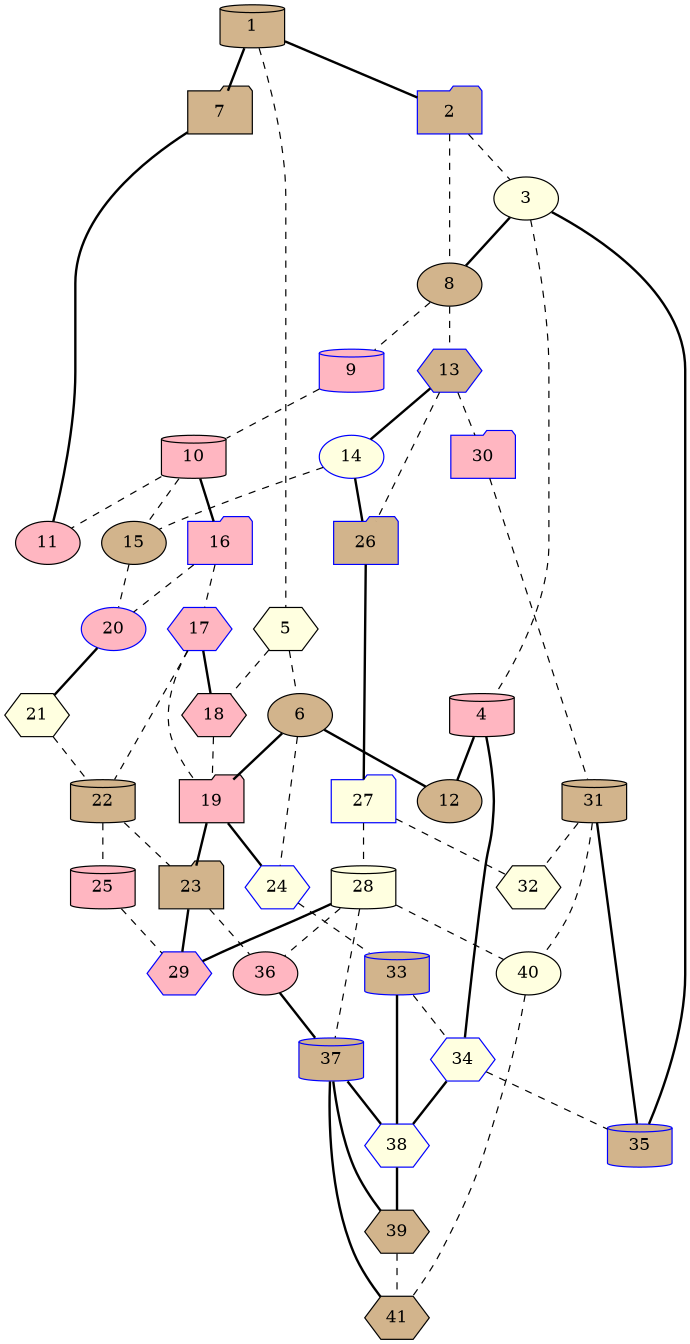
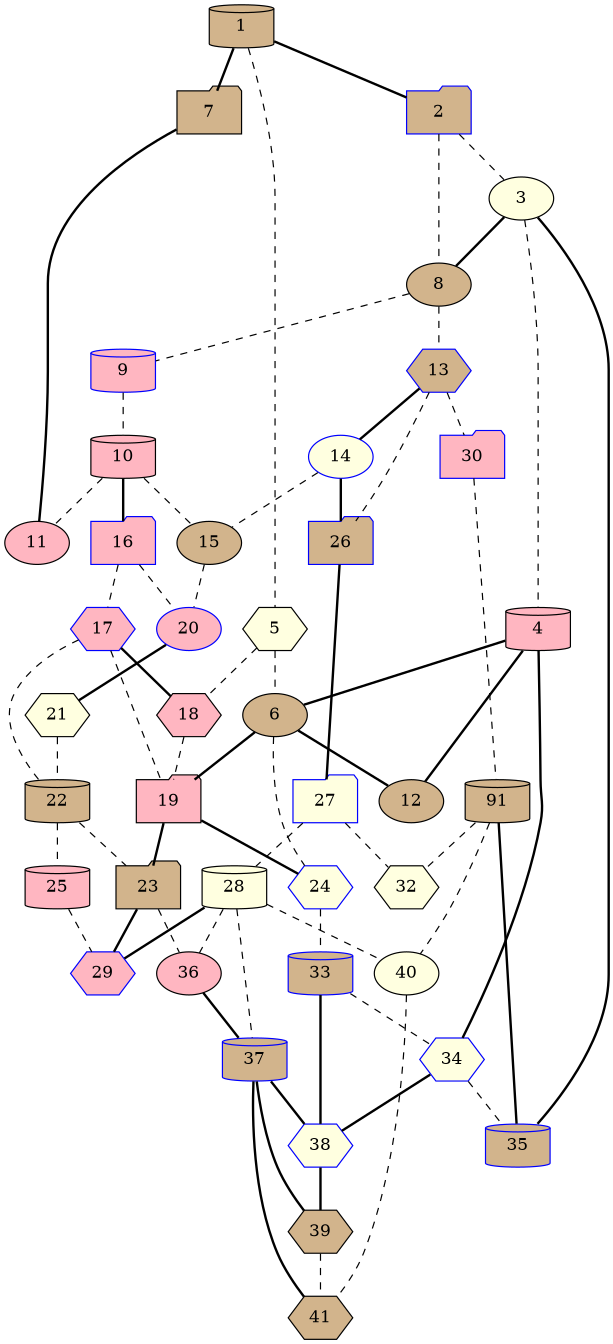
  graph {
    node [color=black fillcolor=tan shape=hexagon style=filled]
    edge [style=dashed weight=1.0]
    1 [shape=cylinder]
    2 [color=blue shape=folder]
    5 [fillcolor=lightyellow]
    7 [shape=folder]
    3 [fillcolor=lightyellow shape=ellipse]
    8 [shape=ellipse]
    6 [shape=ellipse]
    18 [fillcolor=lightpink]
    11 [fillcolor=lightpink shape=ellipse]
    4 [fillcolor=lightpink shape=cylinder]
    35 [color=blue shape=cylinder]
    9 [color=blue fillcolor=lightpink shape=cylinder]
    13 [color=blue]
    12 [shape=ellipse]
    34 [color=blue fillcolor=lightyellow]
    19 [fillcolor=lightpink shape=folder]
    24 [color=blue fillcolor=lightyellow]
    38 [color=blue fillcolor=lightyellow]
    23 [shape=folder]
    33 [color=blue shape=cylinder]
    10 [fillcolor=lightpink shape=cylinder]
    14 [color=blue fillcolor=lightyellow shape=ellipse]
    26 [color=blue shape=folder]
    30 [color=blue fillcolor=lightpink shape=folder]
    15 [shape=ellipse]
    16 [color=blue fillcolor=lightpink shape=folder]
    20 [color=blue fillcolor=lightpink shape=ellipse]
    17 [color=blue fillcolor=lightpink]
    27 [color=blue fillcolor=lightyellow shape=folder]
-   31 [shape=cylinder]
+   31 [shape=cylinder label=91]
    21 [fillcolor=lightyellow]
    22 [shape=cylinder]
    25 [fillcolor=lightpink shape=cylinder]
    29 [color=blue fillcolor=lightpink]
    36 [fillcolor=lightpink shape=ellipse]
    37 [color=blue shape=cylinder]
    28 [fillcolor=lightyellow shape=cylinder]
    32 [fillcolor=lightyellow]
    40 [fillcolor=lightyellow shape=ellipse]
    39
    41
    1 -- 2 [style=bold]
    1 -- 5
    1 -- 7 [style=bold weight=2.0]
    2 -- 3
    2 -- 8
    5 -- 6
    5 -- 18
    7 -- 11 [style=bold]
    3 -- 8 [style=bold]
    3 -- 4
    3 -- 35 [style=bold]
    8 -- 9
    8 -- 13 [weight=2.0]
    6 -- 12 [style=bold]
    6 -- 19 [style=bold]
    6 -- 24
    18 -- 19
+   4 -- 6 [style=bold]
    4 -- 12 [style=bold weight=2.0]
    4 -- 34 [style=bold]
    9 -- 10 [weight=2.0]
    13 -- 14 [style=bold]
    13 -- 26
    13 -- 30 [weight=2.0]
    34 -- 35
    34 -- 38 [style=bold]
    19 -- 24 [style=bold]
    19 -- 23 [style=bold weight=2.0]
    24 -- 33
    38 -- 39 [style=bold weight=3.0]
    23 -- 29 [style=bold]
    23 -- 36
    33 -- 34
    33 -- 38 [style=bold]
    10 -- 11 [weight=2.0]
    10 -- 15
    10 -- 16 [style=bold]
    14 -- 26 [style=bold weight=2.0]
    14 -- 15
    26 -- 27 [style=bold weight=2.0]
    30 -- 31 [weight=2.0]
    15 -- 20
    16 -- 20
    16 -- 17
    20 -- 21 [style=bold]
    17 -- 18 [style=bold]
    17 -- 19
    17 -- 22
    27 -- 28 [weight=2.0]
    27 -- 32 [weight=2.0]
    31 -- 35 [style=bold weight=2.0]
    31 -- 32
    31 -- 40
    21 -- 22 [weight=2.0]
    22 -- 23
    22 -- 25 [weight=2.0]
    25 -- 29
    36 -- 37 [style=bold]
    37 -- 38 [style=bold]
    37 -- 39 [style=bold weight=2.0]
    37 -- 41 [style=bold]
    28 -- 29 [style=bold]
    28 -- 36
    28 -- 37
    28 -- 40
    40 -- 41
    39 -- 41
  }
